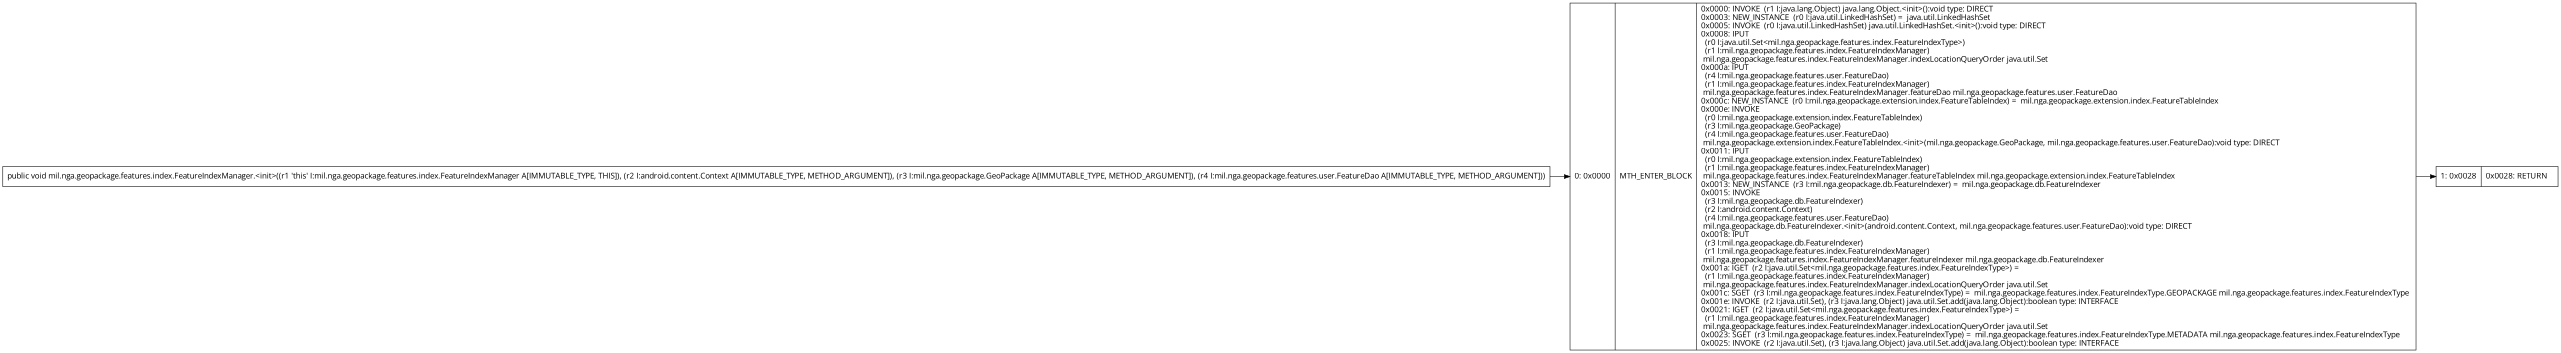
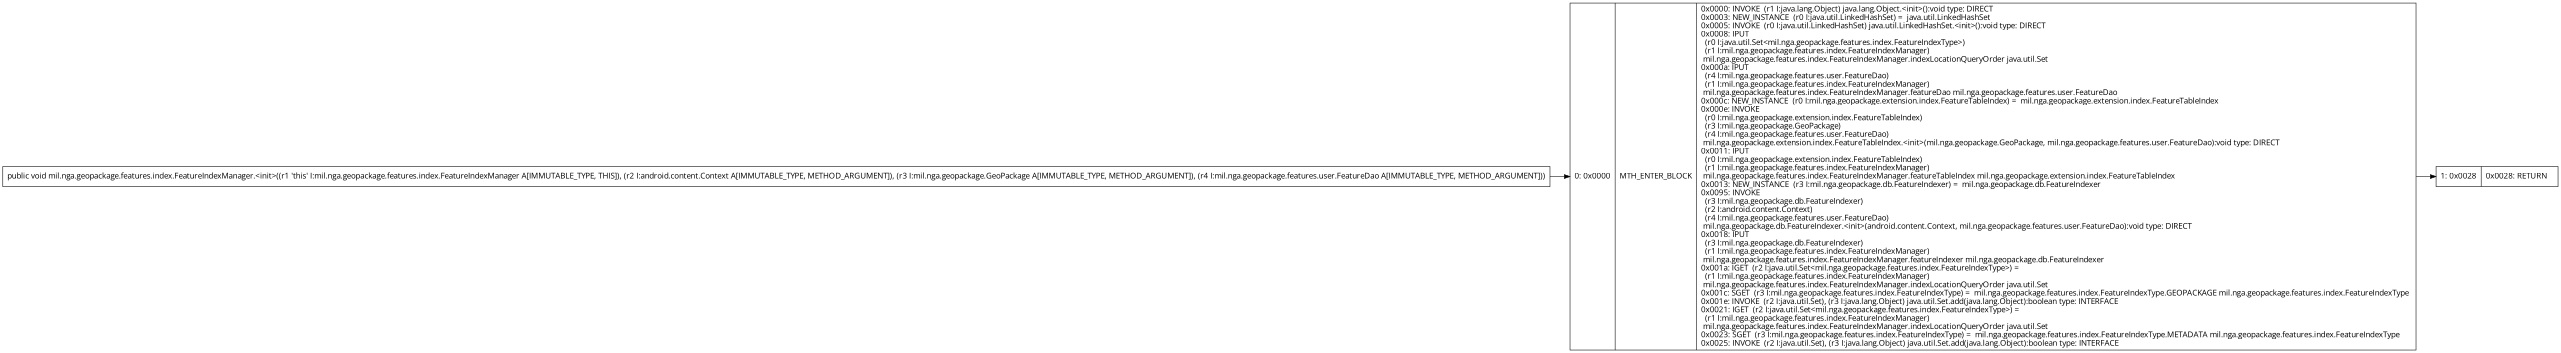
  digraph {
    rankdir=LR
    fontname="Open Sans"
    node [shape=record fontname="Open Sans"]
    edge [fontname="Open Sans"]
-   n1 [label="{0\:\ 0x0000|MTH_ENTER_BLOCK\l|0x0000: INVOKE  (r1 I:java.lang.Object) java.lang.Object.\<init\>():void type: DIRECT \l0x0003: NEW_INSTANCE  (r0 I:java.util.LinkedHashSet) =  java.util.LinkedHashSet \l0x0005: INVOKE  (r0 I:java.util.LinkedHashSet) java.util.LinkedHashSet.\<init\>():void type: DIRECT \l0x0008: IPUT  \l  (r0 I:java.util.Set\<mil.nga.geopackage.features.index.FeatureIndexType\>)\l  (r1 I:mil.nga.geopackage.features.index.FeatureIndexManager)\l mil.nga.geopackage.features.index.FeatureIndexManager.indexLocationQueryOrder java.util.Set \l0x000a: IPUT  \l  (r4 I:mil.nga.geopackage.features.user.FeatureDao)\l  (r1 I:mil.nga.geopackage.features.index.FeatureIndexManager)\l mil.nga.geopackage.features.index.FeatureIndexManager.featureDao mil.nga.geopackage.features.user.FeatureDao \l0x000c: NEW_INSTANCE  (r0 I:mil.nga.geopackage.extension.index.FeatureTableIndex) =  mil.nga.geopackage.extension.index.FeatureTableIndex \l0x000e: INVOKE  \l  (r0 I:mil.nga.geopackage.extension.index.FeatureTableIndex)\l  (r3 I:mil.nga.geopackage.GeoPackage)\l  (r4 I:mil.nga.geopackage.features.user.FeatureDao)\l mil.nga.geopackage.extension.index.FeatureTableIndex.\<init\>(mil.nga.geopackage.GeoPackage, mil.nga.geopackage.features.user.FeatureDao):void type: DIRECT \l0x0011: IPUT  \l  (r0 I:mil.nga.geopackage.extension.index.FeatureTableIndex)\l  (r1 I:mil.nga.geopackage.features.index.FeatureIndexManager)\l mil.nga.geopackage.features.index.FeatureIndexManager.featureTableIndex mil.nga.geopackage.extension.index.FeatureTableIndex \l0x0013: NEW_INSTANCE  (r3 I:mil.nga.geopackage.db.FeatureIndexer) =  mil.nga.geopackage.db.FeatureIndexer \l0x0015: INVOKE  \l  (r3 I:mil.nga.geopackage.db.FeatureIndexer)\l  (r2 I:android.content.Context)\l  (r4 I:mil.nga.geopackage.features.user.FeatureDao)\l mil.nga.geopackage.db.FeatureIndexer.\<init\>(android.content.Context, mil.nga.geopackage.features.user.FeatureDao):void type: DIRECT \l0x0018: IPUT  \l  (r3 I:mil.nga.geopackage.db.FeatureIndexer)\l  (r1 I:mil.nga.geopackage.features.index.FeatureIndexManager)\l mil.nga.geopackage.features.index.FeatureIndexManager.featureIndexer mil.nga.geopackage.db.FeatureIndexer \l0x001a: IGET  (r2 I:java.util.Set\<mil.nga.geopackage.features.index.FeatureIndexType\>) = \l  (r1 I:mil.nga.geopackage.features.index.FeatureIndexManager)\l mil.nga.geopackage.features.index.FeatureIndexManager.indexLocationQueryOrder java.util.Set \l0x001c: SGET  (r3 I:mil.nga.geopackage.features.index.FeatureIndexType) =  mil.nga.geopackage.features.index.FeatureIndexType.GEOPACKAGE mil.nga.geopackage.features.index.FeatureIndexType \l0x001e: INVOKE  (r2 I:java.util.Set), (r3 I:java.lang.Object) java.util.Set.add(java.lang.Object):boolean type: INTERFACE \l0x0021: IGET  (r2 I:java.util.Set\<mil.nga.geopackage.features.index.FeatureIndexType\>) = \l  (r1 I:mil.nga.geopackage.features.index.FeatureIndexManager)\l mil.nga.geopackage.features.index.FeatureIndexManager.indexLocationQueryOrder java.util.Set \l0x0023: SGET  (r3 I:mil.nga.geopackage.features.index.FeatureIndexType) =  mil.nga.geopackage.features.index.FeatureIndexType.METADATA mil.nga.geopackage.features.index.FeatureIndexType \l0x0025: INVOKE  (r2 I:java.util.Set), (r3 I:java.lang.Object) java.util.Set.add(java.lang.Object):boolean type: INTERFACE \l}"]
+   n1 [label="{0\:\ 0x0000|MTH_ENTER_BLOCK\l|0x0000: INVOKE  (r1 I:java.lang.Object) java.lang.Object.\<init\>():void type: DIRECT \l0x0003: NEW_INSTANCE  (r0 I:java.util.LinkedHashSet) =  java.util.LinkedHashSet \l0x0005: INVOKE  (r0 I:java.util.LinkedHashSet) java.util.LinkedHashSet.\<init\>():void type: DIRECT \l0x0008: IPUT  \l  (r0 I:java.util.Set\<mil.nga.geopackage.features.index.FeatureIndexType\>)\l  (r1 I:mil.nga.geopackage.features.index.FeatureIndexManager)\l mil.nga.geopackage.features.index.FeatureIndexManager.indexLocationQueryOrder java.util.Set \l0x000a: IPUT  \l  (r4 I:mil.nga.geopackage.features.user.FeatureDao)\l  (r1 I:mil.nga.geopackage.features.index.FeatureIndexManager)\l mil.nga.geopackage.features.index.FeatureIndexManager.featureDao mil.nga.geopackage.features.user.FeatureDao \l0x000c: NEW_INSTANCE  (r0 I:mil.nga.geopackage.extension.index.FeatureTableIndex) =  mil.nga.geopackage.extension.index.FeatureTableIndex \l0x000e: INVOKE  \l  (r0 I:mil.nga.geopackage.extension.index.FeatureTableIndex)\l  (r3 I:mil.nga.geopackage.GeoPackage)\l  (r4 I:mil.nga.geopackage.features.user.FeatureDao)\l mil.nga.geopackage.extension.index.FeatureTableIndex.\<init\>(mil.nga.geopackage.GeoPackage, mil.nga.geopackage.features.user.FeatureDao):void type: DIRECT \l0x0011: IPUT  \l  (r0 I:mil.nga.geopackage.extension.index.FeatureTableIndex)\l  (r1 I:mil.nga.geopackage.features.index.FeatureIndexManager)\l mil.nga.geopackage.features.index.FeatureIndexManager.featureTableIndex mil.nga.geopackage.extension.index.FeatureTableIndex \l0x0013: NEW_INSTANCE  (r3 I:mil.nga.geopackage.db.FeatureIndexer) =  mil.nga.geopackage.db.FeatureIndexer \l0x0095: INVOKE  \l  (r3 I:mil.nga.geopackage.db.FeatureIndexer)\l  (r2 I:android.content.Context)\l  (r4 I:mil.nga.geopackage.features.user.FeatureDao)\l mil.nga.geopackage.db.FeatureIndexer.\<init\>(android.content.Context, mil.nga.geopackage.features.user.FeatureDao):void type: DIRECT \l0x0018: IPUT  \l  (r3 I:mil.nga.geopackage.db.FeatureIndexer)\l  (r1 I:mil.nga.geopackage.features.index.FeatureIndexManager)\l mil.nga.geopackage.features.index.FeatureIndexManager.featureIndexer mil.nga.geopackage.db.FeatureIndexer \l0x001a: IGET  (r2 I:java.util.Set\<mil.nga.geopackage.features.index.FeatureIndexType\>) = \l  (r1 I:mil.nga.geopackage.features.index.FeatureIndexManager)\l mil.nga.geopackage.features.index.FeatureIndexManager.indexLocationQueryOrder java.util.Set \l0x001c: SGET  (r3 I:mil.nga.geopackage.features.index.FeatureIndexType) =  mil.nga.geopackage.features.index.FeatureIndexType.GEOPACKAGE mil.nga.geopackage.features.index.FeatureIndexType \l0x001e: INVOKE  (r2 I:java.util.Set), (r3 I:java.lang.Object) java.util.Set.add(java.lang.Object):boolean type: INTERFACE \l0x0021: IGET  (r2 I:java.util.Set\<mil.nga.geopackage.features.index.FeatureIndexType\>) = \l  (r1 I:mil.nga.geopackage.features.index.FeatureIndexManager)\l mil.nga.geopackage.features.index.FeatureIndexManager.indexLocationQueryOrder java.util.Set \l0x0023: SGET  (r3 I:mil.nga.geopackage.features.index.FeatureIndexType) =  mil.nga.geopackage.features.index.FeatureIndexType.METADATA mil.nga.geopackage.features.index.FeatureIndexType \l0x0025: INVOKE  (r2 I:java.util.Set), (r3 I:java.lang.Object) java.util.Set.add(java.lang.Object):boolean type: INTERFACE \l}"]
    n2 [label="{1\:\ 0x0028|0x0028: RETURN   \l}"]
    n3 [label="{public void mil.nga.geopackage.features.index.FeatureIndexManager.\<init\>((r1 'this' I:mil.nga.geopackage.features.index.FeatureIndexManager A[IMMUTABLE_TYPE, THIS]), (r2 I:android.content.Context A[IMMUTABLE_TYPE, METHOD_ARGUMENT]), (r3 I:mil.nga.geopackage.GeoPackage A[IMMUTABLE_TYPE, METHOD_ARGUMENT]), (r4 I:mil.nga.geopackage.features.user.FeatureDao A[IMMUTABLE_TYPE, METHOD_ARGUMENT])) }"]
    n1 -> n2
    n3 -> n1
  }
